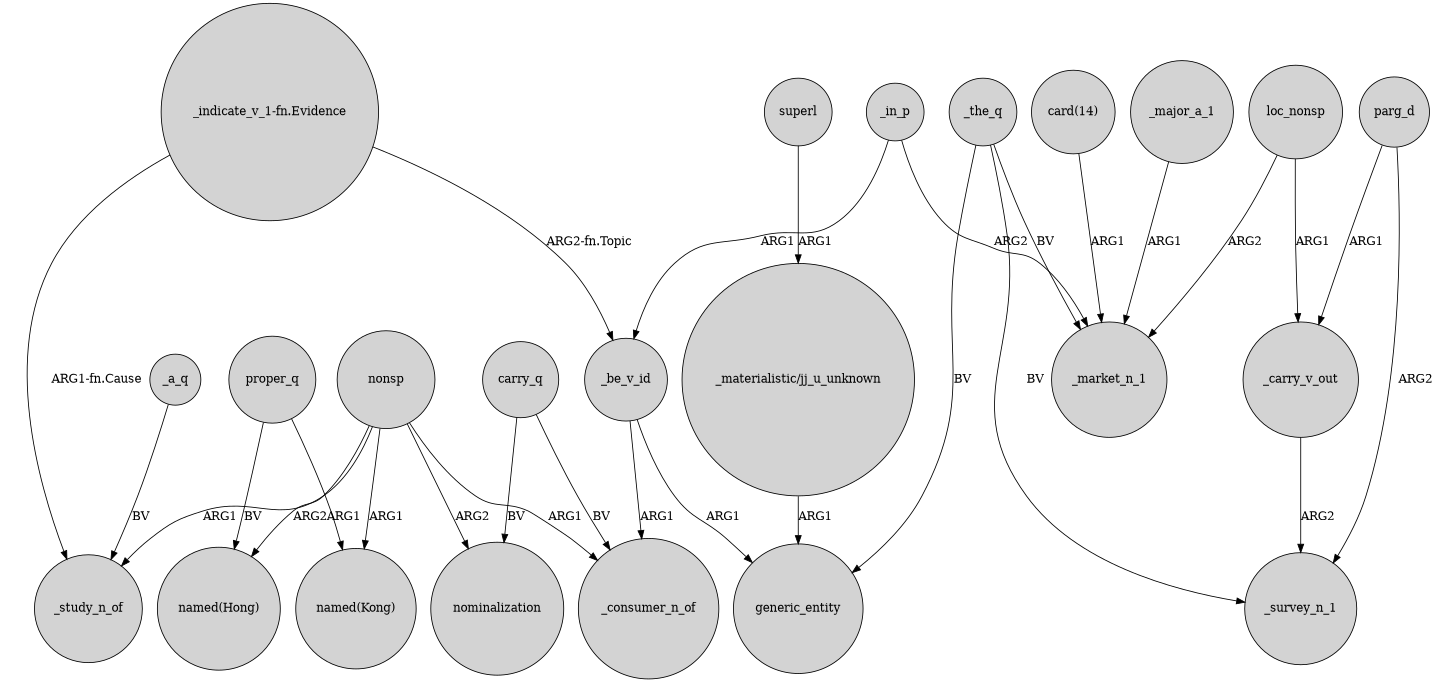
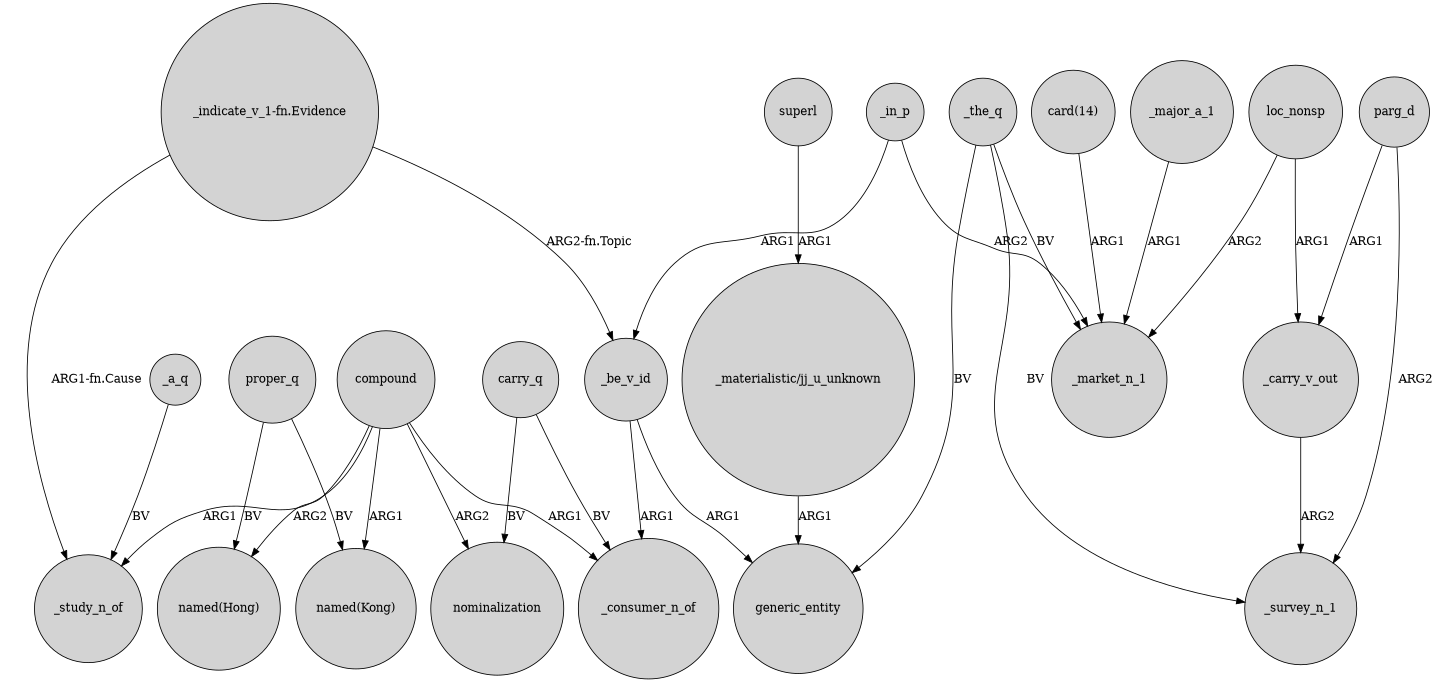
  digraph {
    node [shape=circle style=filled]
    _the_q
    generic_entity
    _survey_n_1
    _market_n_1
    parg_d
    _carry_v_out
    _a_q
    _study_n_of
    loc_nonsp
    "_indicate_v_1-fn.Evidence"
    _be_v_id
    _consumer_n_of
-   compound [label=nonsp]
+   compound
    nominalization
    "named(Hong)"
    "named(Kong)"
    "_materialistic/jj_u_unknown"
    "card(14)"
    proper_q
    _major_a_1
    n21 [label=carry_q]
    _in_p
    superl
    _the_q -> generic_entity [label=BV]
    _the_q -> _survey_n_1 [label=BV]
    _the_q -> _market_n_1 [label=BV]
    parg_d -> _survey_n_1 [label=ARG2]
    parg_d -> _carry_v_out [label=ARG1]
    _carry_v_out -> _survey_n_1 [label=ARG2]
    _a_q -> _study_n_of [label=BV]
    loc_nonsp -> _market_n_1 [label=ARG2]
    loc_nonsp -> _carry_v_out [label=ARG1]
    "_indicate_v_1-fn.Evidence" -> _study_n_of [label="ARG1-fn.Cause"]
    "_indicate_v_1-fn.Evidence" -> _be_v_id [label="ARG2-fn.Topic"]
    _be_v_id -> generic_entity [label=ARG1]
    _be_v_id -> _consumer_n_of [label=ARG1]
    compound -> _study_n_of [label=ARG1]
    compound -> _consumer_n_of [label=ARG1]
    compound -> nominalization [label=ARG2]
    compound -> "named(Hong)" [label=ARG2]
    compound -> "named(Kong)" [label=ARG1]
    "_materialistic/jj_u_unknown" -> generic_entity [label=ARG1]
    "card(14)" -> _market_n_1 [label=ARG1]
    proper_q -> "named(Hong)" [label=BV]
-   proper_q -> "named(Kong)" [label=ARG1]
+   proper_q -> "named(Kong)" [label=BV]
    _major_a_1 -> _market_n_1 [label=ARG1]
    n21 -> _consumer_n_of [label=BV]
    n21 -> nominalization [label=BV]
    _in_p -> _market_n_1 [label=ARG2]
    _in_p -> _be_v_id [label=ARG1]
    superl -> "_materialistic/jj_u_unknown" [label=ARG1]
  }
